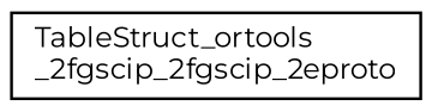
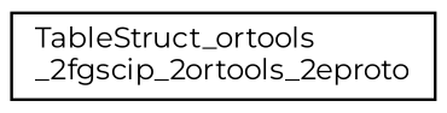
  digraph {
    rankdir=LR
    fontname=Montserrat
-   n1 [color=black fillcolor=white fontname=Montserrat fontsize=10 height=0.2 label="TableStruct_ortools\l_2fgscip_2fgscip_2eproto" shape=record style=filled width=0.4]
+   n1 [color=black fillcolor=white fontname=Montserrat fontsize=10 height=0.2 label="TableStruct_ortools\l_2fgscip_2ortools_2eproto" shape=record style=filled width=0.4]
  }
